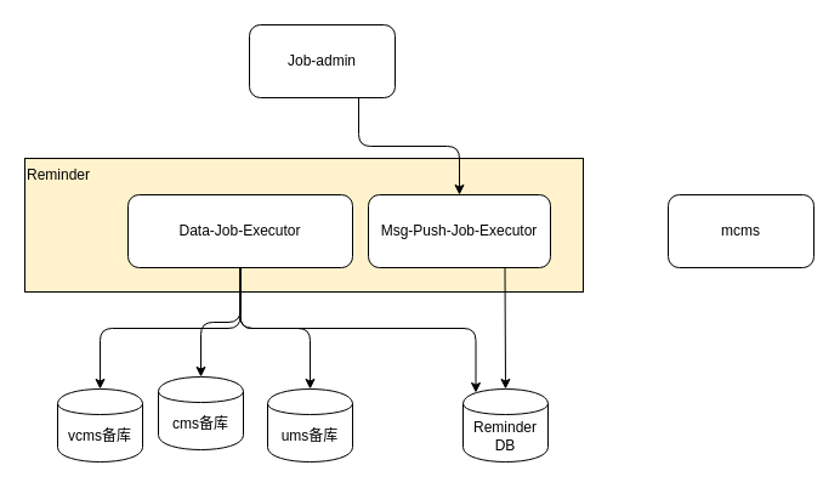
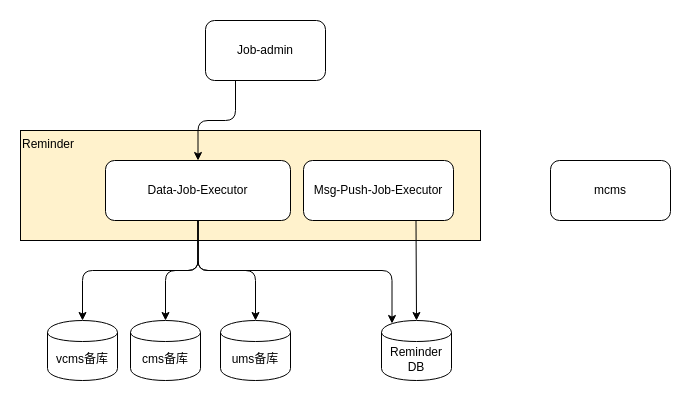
  <mxCell id="0" />
  <mxCell id="1" parent="0" />
  <mxCell id="2" value="Reminder" style="rounded=0;whiteSpace=wrap;html=1;align=left;verticalAlign=top;fillColor=#fff2cc;" parent="1" vertex="1"><mxGeometry x="20" y="130" width="460" height="110" as="geometry" /></mxCell>
  <mxCell id="3" value="Job-admin" style="rounded=1;whiteSpace=wrap;html=1;" parent="1" vertex="1"><mxGeometry x="205" y="20" width="120" height="60" as="geometry" /></mxCell>
  <mxCell id="4" value="Data-Job-Executor" style="rounded=1;whiteSpace=wrap;html=1;" parent="1" vertex="1"><mxGeometry x="105" y="160" width="185" height="60" as="geometry" /></mxCell>
  <mxCell id="5" value="Msg-Push-Job-Executor" style="rounded=1;whiteSpace=wrap;html=1;" parent="1" vertex="1"><mxGeometry x="303" y="160" width="150" height="60" as="geometry" /></mxCell>
  <mxCell id="6" value="vcms备库" style="shape=cylinder;whiteSpace=wrap;html=1;boundedLbl=1;backgroundOutline=1;" parent="1" vertex="1"><mxGeometry x="47" y="320" width="70" height="60" as="geometry" /></mxCell>
- <mxCell id="7" value="cms备库" style="shape=cylinder;whiteSpace=wrap;html=1;boundedLbl=1;backgroundOutline=1;" parent="1" vertex="1"><mxGeometry x="130" y="310" width="70" height="60" as="geometry" /></mxCell>
+ <mxCell id="7" value="cms备库" style="shape=cylinder;whiteSpace=wrap;html=1;boundedLbl=1;backgroundOutline=1;" parent="1" vertex="1"><mxGeometry x="130" y="320" width="70" height="60" as="geometry" /></mxCell>
  <mxCell id="8" value="ums备库" style="shape=cylinder;whiteSpace=wrap;html=1;boundedLbl=1;backgroundOutline=1;" parent="1" vertex="1"><mxGeometry x="220" y="320" width="70" height="60" as="geometry" /></mxCell>
  <mxCell id="9" value="mcms" style="rounded=1;whiteSpace=wrap;html=1;" parent="1" vertex="1"><mxGeometry x="550" y="160" width="120" height="60" as="geometry" /></mxCell>
  <mxCell id="10" value="Reminder DB" style="shape=cylinder;whiteSpace=wrap;html=1;boundedLbl=1;backgroundOutline=1;" parent="1" vertex="1"><mxGeometry x="381" y="320" width="70" height="60" as="geometry" /></mxCell>
  <mxCell id="11" value="" style="endArrow=classic;html=1;exitX=0.5;exitY=1;exitDx=0;exitDy=0;entryX=0.5;entryY=0;entryDx=0;entryDy=0;edgeStyle=orthogonalEdgeStyle;" parent="1" source="4" target="6" edge="1"><mxGeometry width="50" height="50" relative="1" as="geometry"><mxPoint x="50" y="300" as="sourcePoint" /><mxPoint x="100" y="250" as="targetPoint" /></mxGeometry></mxCell>
  <mxCell id="12" value="" style="endArrow=classic;html=1;exitX=0.5;exitY=1;exitDx=0;exitDy=0;edgeStyle=orthogonalEdgeStyle;" parent="1" source="4" target="7" edge="1"><mxGeometry width="50" height="50" relative="1" as="geometry"><mxPoint x="180" y="230" as="sourcePoint" /><mxPoint x="85" y="330" as="targetPoint" /></mxGeometry></mxCell>
  <mxCell id="13" value="" style="endArrow=classic;html=1;exitX=0.5;exitY=1;exitDx=0;exitDy=0;edgeStyle=orthogonalEdgeStyle;" parent="1" source="4" target="8" edge="1"><mxGeometry width="50" height="50" relative="1" as="geometry"><mxPoint x="190" y="240" as="sourcePoint" /><mxPoint x="95" y="340" as="targetPoint" /></mxGeometry></mxCell>
  <mxCell id="14" value="" style="endArrow=classic;html=1;exitX=0.5;exitY=1;exitDx=0;exitDy=0;edgeStyle=orthogonalEdgeStyle;entryX=0.15;entryY=0.05;entryDx=0;entryDy=0;entryPerimeter=0;" parent="1" source="4" target="10" edge="1"><mxGeometry width="50" height="50" relative="1" as="geometry"><mxPoint x="200" y="250" as="sourcePoint" /><mxPoint x="105" y="350" as="targetPoint" /></mxGeometry></mxCell>
- <mxCell id="16" value="" style="endArrow=classic;html=1;exitX=0.75;exitY=1;exitDx=0;exitDy=0;entryX=0.5;entryY=0;entryDx=0;entryDy=0;edgeStyle=orthogonalEdgeStyle;" parent="1" source="3" target="5" edge="1"><mxGeometry width="50" height="50" relative="1" as="geometry"><mxPoint x="245" y="90" as="sourcePoint" /><mxPoint x="175" y="170" as="targetPoint" /></mxGeometry></mxCell>
+ <mxCell id="15" value="" style="endArrow=classic;html=1;exitX=0.25;exitY=1;exitDx=0;exitDy=0;entryX=0.5;entryY=0;entryDx=0;entryDy=0;edgeStyle=orthogonalEdgeStyle;" parent="1" source="3" target="4" edge="1"><mxGeometry width="50" height="50" relative="1" as="geometry"><mxPoint x="80" y="130" as="sourcePoint" /><mxPoint x="130" y="80" as="targetPoint" /></mxGeometry></mxCell>
  <mxCell id="17" value="" style="endArrow=classic;html=1;exitX=0.75;exitY=1;exitDx=0;exitDy=0;entryX=0.5;entryY=0;entryDx=0;entryDy=0;" parent="1" source="5" target="10" edge="1"><mxGeometry width="50" height="50" relative="1" as="geometry"><mxPoint x="580" y="330" as="sourcePoint" /><mxPoint x="630" y="280" as="targetPoint" /></mxGeometry></mxCell>
